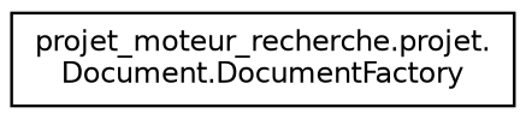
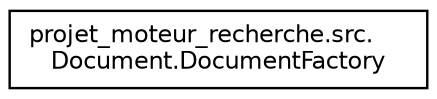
  digraph {
    rankdir=LR
-   n1 [color=black fillcolor=white fontname=Helvetica fontsize=10 height=0.2 label="projet_moteur_recherche.projet.\lDocument.DocumentFactory" shape=record style=filled width=0.4]
+   n1 [color=black fillcolor=white fontname=Helvetica fontsize=10 height=0.2 label="projet_moteur_recherche.src.\lDocument.DocumentFactory" shape=record style=filled width=0.4]
  }
